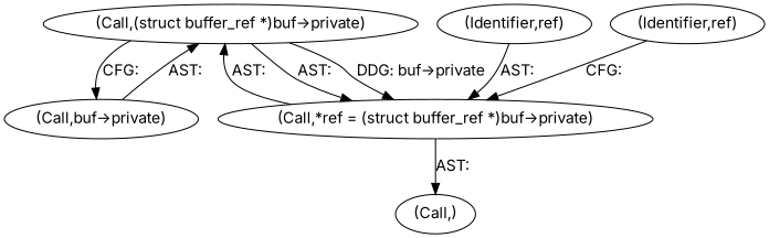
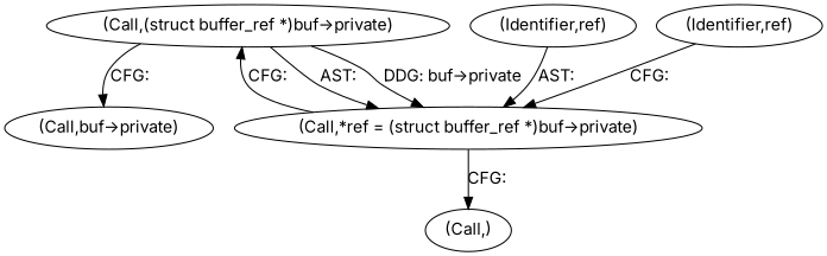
  digraph {
    fontname=Inter
    node [fontname=Inter]
    edge [fontname=Inter]
    n1 [label="(Call,(struct buffer_ref *)buf->private)"]
    n2 [label="(Call,*ref = (struct buffer_ref *)buf->private)"]
    n3 [label="(Call,buf->private)"]
    n4 [label="(Call,)"]
    n5 [label="(Identifier,ref)"]
    n6 [label="(Identifier,ref)"]
    n1 -> n2 [label="AST: "]
    n1 -> n2 [label="DDG: buf->private"]
    n1 -> n3 [label="CFG: "]
-   n2 -> n1 [label="AST: "]
-   n2 -> n4 [label="AST: "]
-   n3 -> n1 [label="AST: "]
+   n2 -> n1 [label="CFG: "]
+   n2 -> n4 [label="CFG: "]
    n5 -> n2 [label="AST: "]
    n6 -> n2 [label="CFG: "]
  }
